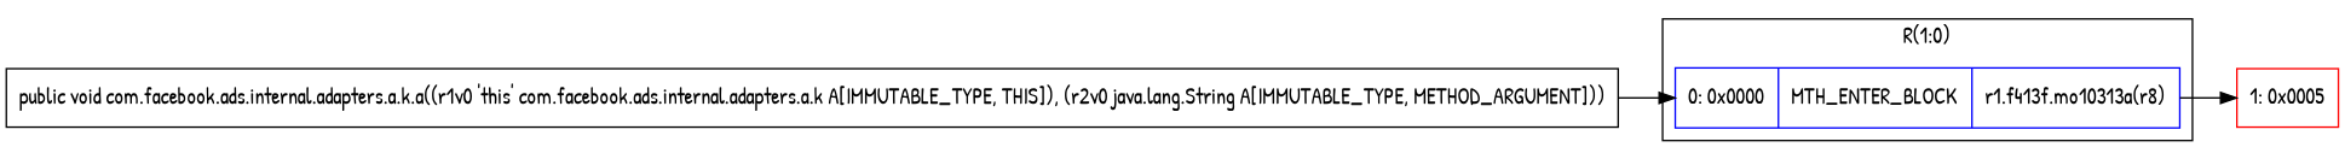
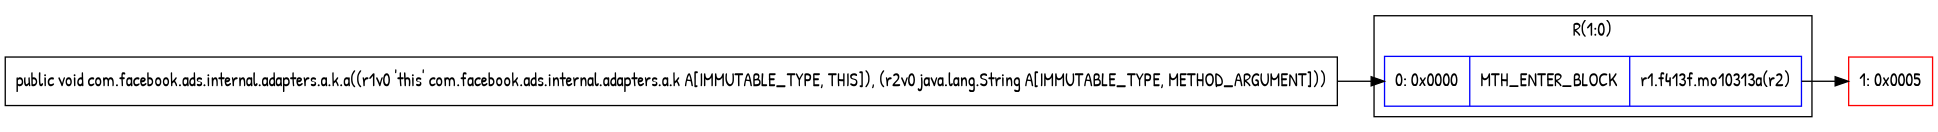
  digraph {
    rankdir=LR
    fontname="Patrick Hand"
    node [shape=record fontname="Patrick Hand"]
    edge [fontname="Patrick Hand"]
-   n1 [color=blue label="{0\:\ 0x0000|MTH_ENTER_BLOCK\l|r1.f413f.mo10313a(r8)\l}"]
+   n1 [color=blue label="{0\:\ 0x0000|MTH_ENTER_BLOCK\l|r1.f413f.mo10313a(r2)\l}"]
    n2 [color=red label="{1\:\ 0x0005}"]
    n3 [label="{public void com.facebook.ads.internal.adapters.a.k.a((r1v0 'this' com.facebook.ads.internal.adapters.a.k A[IMMUTABLE_TYPE, THIS]), (r2v0 java.lang.String A[IMMUTABLE_TYPE, METHOD_ARGUMENT])) }"]
    subgraph cluster_1 {
      label="R(1:0)"
      n1
    }
    n1 -> n2
    n3 -> n1
  }
